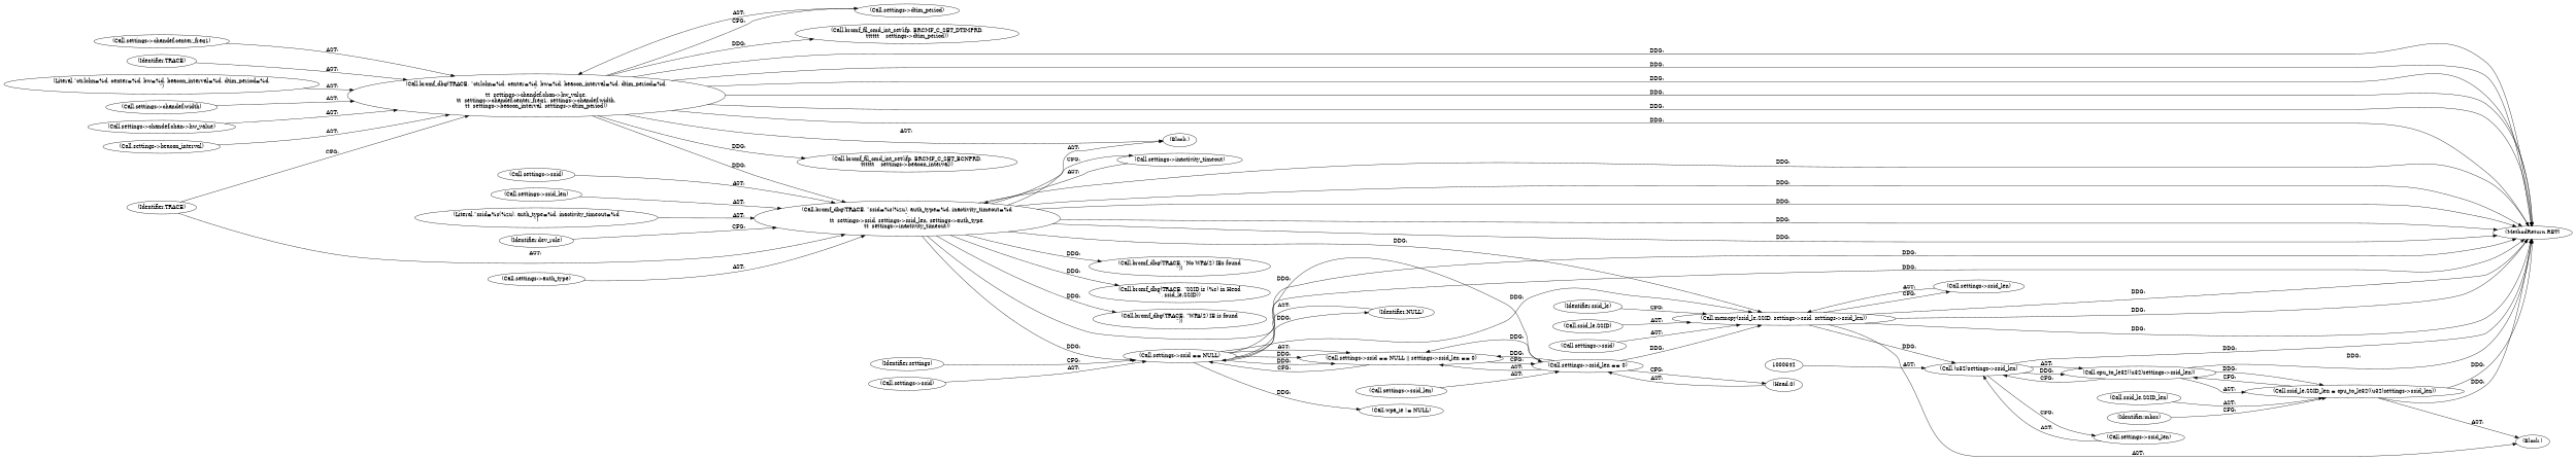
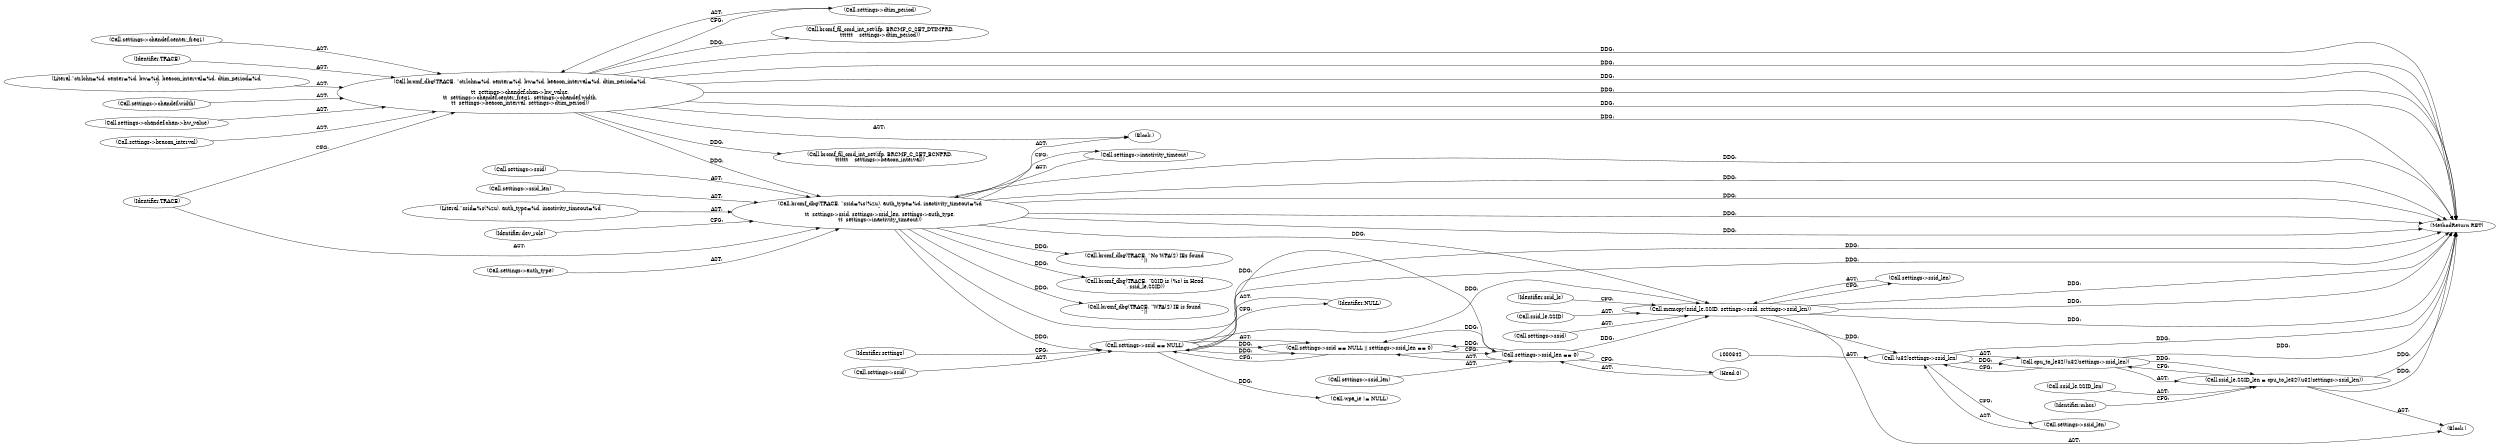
  digraph {
    rankdir=LR
    n1 [label="(Call,memcpy(ssid_le.SSID, settings->ssid, settings->ssid_len))"]
    n2 [label="(Call,(u32)settings->ssid_len)"]
    n3 [label="(Call,settings->ssid_len)"]
    n4 [label="(MethodReturn,RET)"]
    n5 [label="(Block,)"]
    n6 [label="(Call,cpu_to_le32((u32)settings->ssid_len))"]
    n7 [label="(Call,settings->ssid_len)"]
    n8 [label="(Call,settings->ssid == NULL)"]
    n9 [label="(Identifier,NULL)"]
    n10 [label="(Call,wpa_ie != NULL)"]
    n11 [label="(Call,settings->ssid == NULL || settings->ssid_len == 0)"]
    n12 [label="(Call,settings->ssid_len == 0)"]
    n13 [label="(Call,brcmf_dbg(TRACE, \"ssid=%s(%zu), auth_type=%d, inactivity_timeout=%d\n\",\n\t\t  settings->ssid, settings->ssid_len, settings->auth_type,\n\t\t  settings->inactivity_timeout))"]
    n14 [label="(Block,)"]
    n15 [label="(Call,brcmf_dbg(TRACE, \"No WPA(2) IEs found\n\"))"]
    n16 [label="(Call,brcmf_dbg(TRACE, \"SSID is (%s) in Head\n\", ssid_le.SSID))"]
    n17 [label="(Call,brcmf_dbg(TRACE, \"WPA(2) IE is found\n\"))"]
    n18 [label="(Call,settings->inactivity_timeout)"]
    n19 [label="(Head,0)"]
    n20 [label="(Call,brcmf_dbg(TRACE, \"ctrlchn=%d, center=%d, bw=%d, beacon_interval=%d, dtim_period=%d,\n\",\n\t\t  settings->chandef.chan->hw_value,\n\t\t  settings->chandef.center_freq1, settings->chandef.width,\n\t\t  settings->beacon_interval, settings->dtim_period))"]
    n21 [label="(Call,brcmf_fil_cmd_int_set(ifp, BRCMF_C_SET_BCNPRD,\n\t\t\t\t\t\t    settings->beacon_interval))"]
    n22 [label="(Call,settings->dtim_period)"]
    n23 [label="(Call,brcmf_fil_cmd_int_set(ifp, BRCMF_C_SET_DTIMPRD,\n\t\t\t\t\t\t    settings->dtim_period))"]
    n24 [label="(Call,ssid_le.SSID_len = cpu_to_le32((u32)settings->ssid_len))"]
    n25 [label="(Identifier,settings)"]
    n26 [label="(Call,settings->ssid)"]
    n27 [label="(Call,settings->auth_type)"]
    n28 [label="(Identifier,ssid_le)"]
    n29 [label="(Identifier,TRACE)"]
    n30 [label="(Identifier,mbss)"]
    n31 [label="(Call,settings->ssid)"]
    n32 [label="(Call,settings->ssid)"]
    n33 [label="(Identifier,TRACE)"]
    n34 [label="(Call,settings->ssid_len)"]
    n35 [label="(Call,ssid_le.SSID_len)"]
    n36 [label="(Call,settings->ssid_len)"]
    n37 [label="(Call,ssid_le.SSID)"]
    n38 [label="(Literal,\"ctrlchn=%d, center=%d, bw=%d, beacon_interval=%d, dtim_period=%d,\n\")"]
    n39 [label="(Literal,\"ssid=%s(%zu), auth_type=%d, inactivity_timeout=%d\n\")"]
    n40 [label="(Identifier,dev_role)"]
    n41 [label="(Call,settings->chandef.width)"]
    n42 [label="(Call,settings->chandef.chan->hw_value)"]
    n43 [label="(Call,settings->beacon_interval)"]
    n44 [label="(Call,settings->chandef.center_freq1)"]
    1000342
    n1 -> n2 [label="DDG: "]
    n1 -> n3 [label="CFG: "]
    n1 -> n4 [label="DDG: "]
    n1 -> n4 [label="DDG: "]
    n1 -> n4 [label="DDG: "]
    n1 -> n5 [label="AST: "]
    n2 -> n4 [label="DDG: "]
    n2 -> n6 [label="AST: "]
    n2 -> n6 [label="DDG: "]
    n2 -> n7 [label="CFG: "]
    n3 -> n1 [label="AST: "]
    n6 -> n2 [label="CFG: "]
    n6 -> n4 [label="DDG: "]
    n6 -> n24 [label="AST: "]
    n6 -> n24 [label="DDG: "]
    n7 -> n2 [label="AST: "]
    n8 -> n1 [label="DDG: "]
    n8 -> n4 [label="DDG: "]
    n8 -> n4 [label="DDG: "]
-   n8 -> n9 [label="DDG: "]
+   n8 -> n9 [label="CFG: "]
    n8 -> n10 [label="DDG: "]
    n8 -> n11 [label="AST: "]
    n8 -> n11 [label="DDG: "]
    n8 -> n11 [label="DDG: "]
    n9 -> n8 [label="AST: "]
    n11 -> n8 [label="CFG: "]
    n11 -> n12 [label="CFG: "]
    n12 -> n1 [label="DDG: "]
    n12 -> n11 [label="AST: "]
    n12 -> n11 [label="DDG: "]
    n12 -> n11 [label="DDG: "]
    n12 -> n19 [label="CFG: "]
    n13 -> n1 [label="DDG: "]
    n13 -> n4 [label="DDG: "]
    n13 -> n4 [label="DDG: "]
    n13 -> n4 [label="DDG: "]
    n13 -> n4 [label="DDG: "]
    n13 -> n4 [label="DDG: "]
    n13 -> n8 [label="DDG: "]
    n13 -> n12 [label="DDG: "]
    n13 -> n14 [label="AST: "]
    n13 -> n15 [label="DDG: "]
    n13 -> n16 [label="DDG: "]
    n13 -> n17 [label="DDG: "]
    n13 -> n18 [label="CFG: "]
    n18 -> n13 [label="AST: "]
    n19 -> n12 [label="AST: "]
    n20 -> n4 [label="DDG: "]
    n20 -> n4 [label="DDG: "]
    n20 -> n4 [label="DDG: "]
    n20 -> n4 [label="DDG: "]
    n20 -> n4 [label="DDG: "]
    n20 -> n4 [label="DDG: "]
    n20 -> n13 [label="DDG: "]
    n20 -> n14 [label="AST: "]
    n20 -> n21 [label="DDG: "]
    n20 -> n22 [label="CFG: "]
    n20 -> n23 [label="DDG: "]
    n22 -> n20 [label="AST: "]
    n24 -> n4 [label="DDG: "]
    n24 -> n4 [label="DDG: "]
    n24 -> n5 [label="AST: "]
    n24 -> n6 [label="CFG: "]
    n25 -> n8 [label="CFG: "]
    n26 -> n1 [label="AST: "]
    n27 -> n13 [label="AST: "]
    n28 -> n1 [label="CFG: "]
    n29 -> n20 [label="AST: "]
    n30 -> n24 [label="CFG: "]
    n31 -> n13 [label="AST: "]
    n32 -> n8 [label="AST: "]
    n33 -> n13 [label="AST: "]
    n33 -> n20 [label="CFG: "]
    n34 -> n12 [label="AST: "]
    n35 -> n24 [label="AST: "]
    n36 -> n13 [label="AST: "]
    n37 -> n1 [label="AST: "]
    n38 -> n20 [label="AST: "]
    n39 -> n13 [label="AST: "]
    n40 -> n13 [label="CFG: "]
    n41 -> n20 [label="AST: "]
    n42 -> n20 [label="AST: "]
    n43 -> n20 [label="AST: "]
    n44 -> n20 [label="AST: "]
    1000342 -> n2 [label="AST: "]
  }
